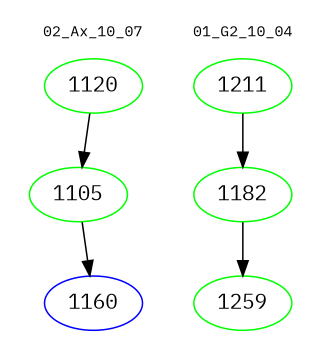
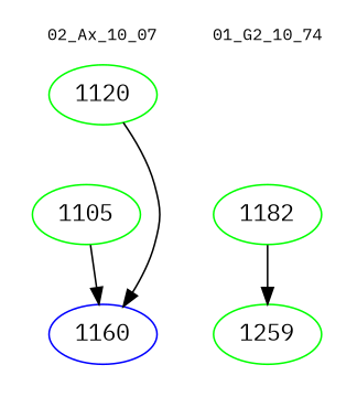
  digraph {
    fontname="IBM Plex Mono"
    node [color=green fontname="IBM Plex Mono"]
    edge [color=black fontname="IBM Plex Mono"]
    n1 [label=1120]
    n2 [label=1105]
    n3 [color=blue label=1160]
-   n4 [label=1211]
    n5 [label=1182]
    n6 [label=1259]
    subgraph cluster_1 {
      color=white
      fontsize=10
      label="02_Ax_10_07"
      n1
      n2
      n3
    }
    subgraph cluster_2 {
      color=white
      fontsize=10
-     label="01_G2_10_04"
-     n4
+     label="01_G2_10_74"
      n5
      n6
    }
-   n1 -> n2
+   n1 -> n3
    n2 -> n3
-   n4 -> n5
    n5 -> n6
  }
